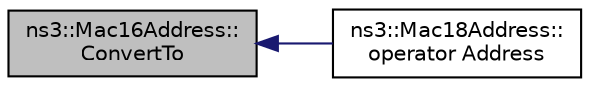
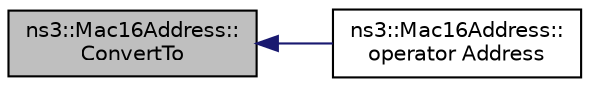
  digraph {
    rankdir=LR
    node [color=black fontname=Helvetica fontsize=10 shape=record style=filled]
    n1 [fillcolor=grey75 fontcolor=black height=0.2 label="ns3::Mac16Address::\lConvertTo" width=0.4]
-   n2 [fillcolor=white height=0.2 label="ns3::Mac18Address::\loperator Address" width=0.4]
+   n2 [fillcolor=white height=0.2 label="ns3::Mac16Address::\loperator Address" width=0.4]
    n1 -> n2 [color=midnightblue dir=back fontname=Helvetica fontsize=10 labelfontname=Helvetica labelfontsize=10 style=solid]
  }
